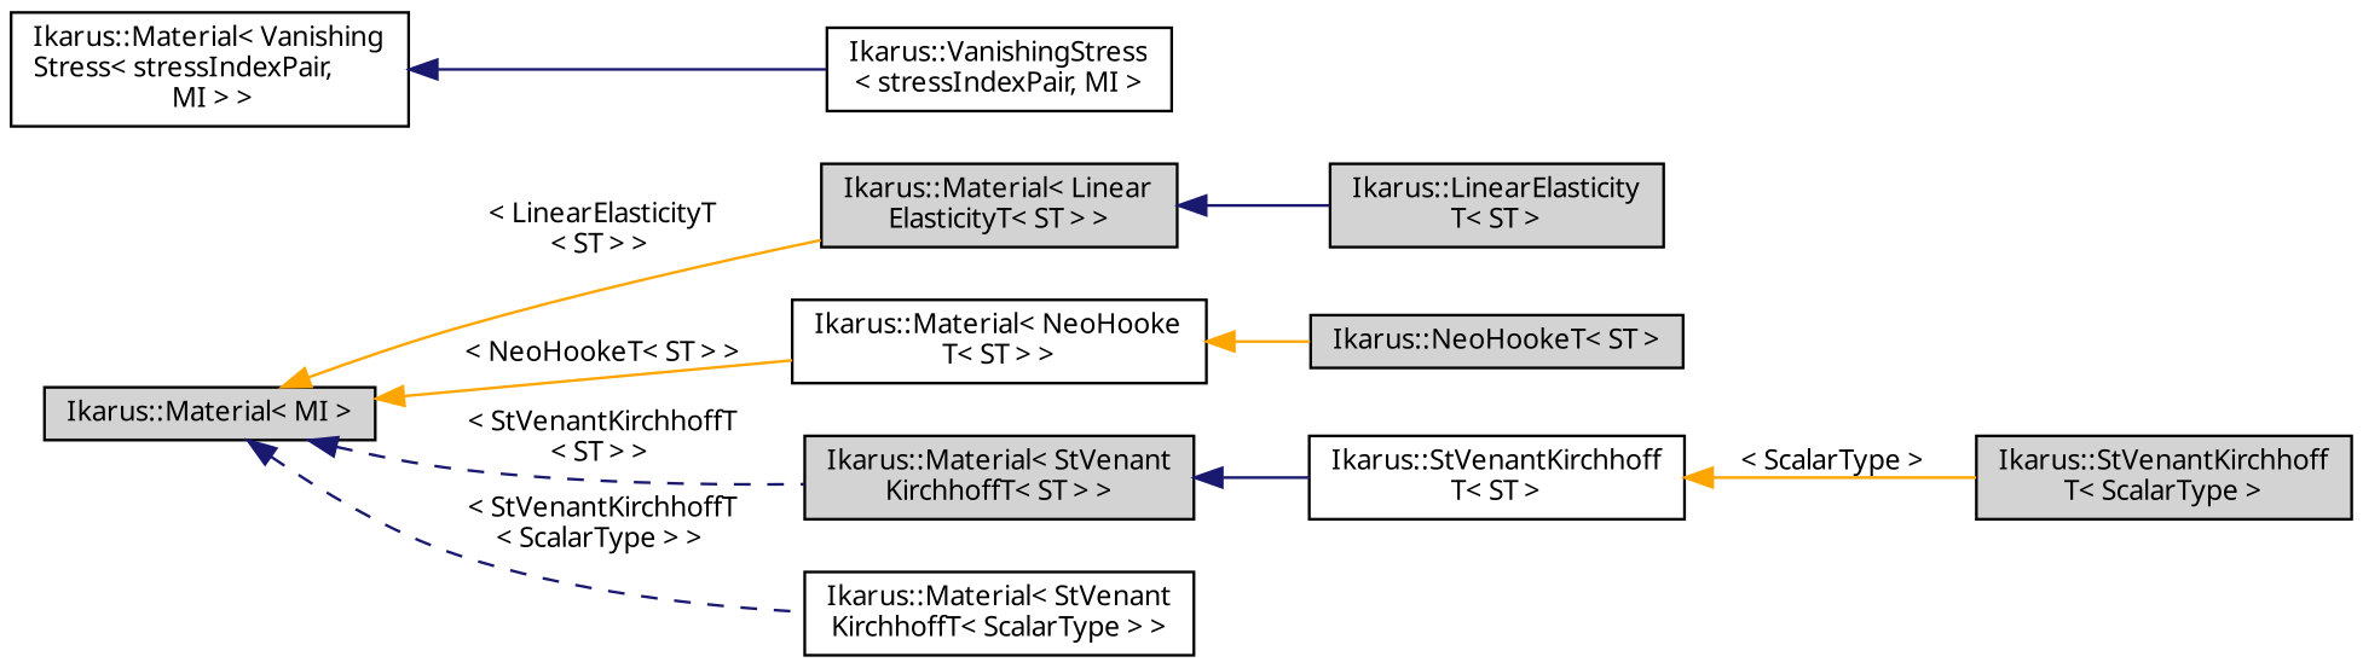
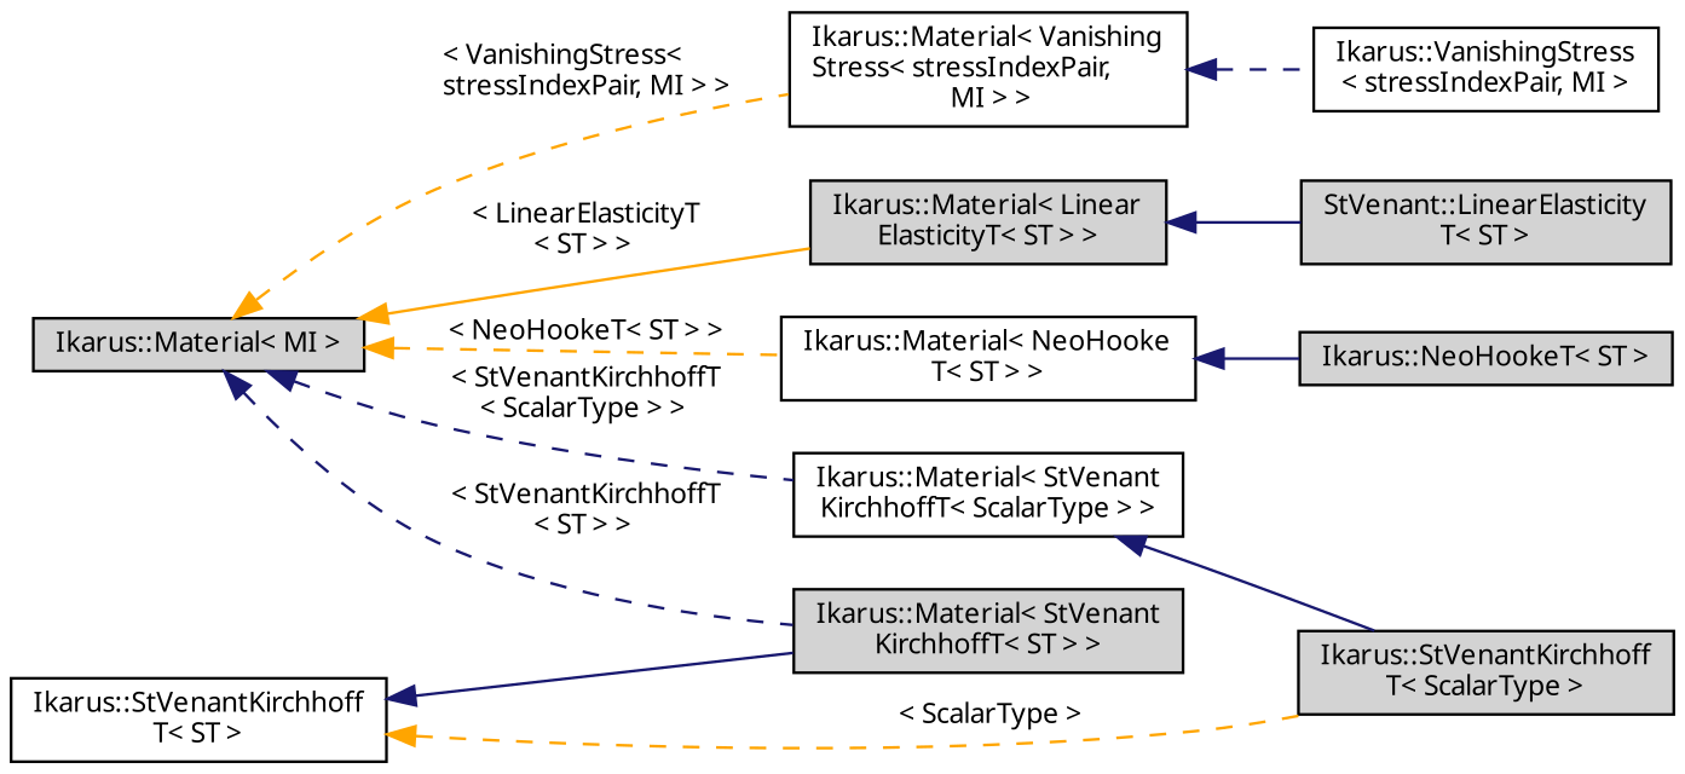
  digraph {
    fontname="Noto Sans"
    rankdir=LR
    node [color=black fillcolor=lightgrey fontname="Noto Sans" fontsize=10 shape=record style=filled]
    edge [color=midnightblue dir=back fontname="Noto Sans" fontsize=10 labelfontname=Helvetica labelfontsize=10 style=solid]
    n1 [fontcolor=black height=0.2 label="Ikarus::Material\< MI \>" width=0.4]
    n2 [height=0.2 label="Ikarus::Material\< Linear\lElasticityT\< ST \> \>" width=0.4]
    n3 [fillcolor=white height=0.2 label="Ikarus::Material\< NeoHooke\lT\< ST \> \>" width=0.4]
    n4 [height=0.2 label="Ikarus::Material\< StVenant\lKirchhoffT\< ST \> \>" width=0.4]
    n5 [fillcolor=white height=0.2 label="Ikarus::Material\< Vanishing\lStress\< stressIndexPair,\l MI \> \>" width=0.4]
    n6 [fillcolor=white height=0.2 label="Ikarus::Material\< StVenant\lKirchhoffT\< ScalarType \> \>" width=0.4]
-   n7 [height=0.2 label="Ikarus::LinearElasticity\lT\< ST \>" width=0.4]
+   n7 [height=0.2 label="StVenant::LinearElasticity\lT\< ST \>" width=0.4]
    n8 [height=0.2 label="Ikarus::NeoHookeT\< ST \>" width=0.4]
    n9 [fillcolor=white height=0.2 label="Ikarus::StVenantKirchhoff\lT\< ST \>" width=0.4]
    n10 [fillcolor=white height=0.2 label="Ikarus::VanishingStress\l\< stressIndexPair, MI \>" width=0.4]
    n11 [height=0.2 label="Ikarus::StVenantKirchhoff\lT\< ScalarType \>" width=0.4]
    n1 -> n2 [color=orange label=" \< LinearElasticityT\l\< ST \> \>"]
-   n1 -> n3 [color=orange label=" \< NeoHookeT\< ST \> \>"]
+   n1 -> n3 [color=orange label=" \< NeoHookeT\< ST \> \>" style=dashed]
    n1 -> n4 [label=" \< StVenantKirchhoffT\l\< ST \> \>" style=dashed]
+   n1 -> n5 [color=orange label=" \< VanishingStress\<\l stressIndexPair, MI \> \>" style=dashed]
    n1 -> n6 [label=" \< StVenantKirchhoffT\l\< ScalarType \> \>" style=dashed]
    n2 -> n7
-   n3 -> n8 [color=orange]
-   n4 -> n9
-   n5 -> n10
-   n9 -> n11 [color=orange label=" \< ScalarType \>"]
+   n3 -> n8
+   n9 -> n4
+   n5 -> n10 [style=dashed]
+   n6 -> n11
+   n9 -> n11 [color=orange label=" \< ScalarType \>" style=dashed]
  }
